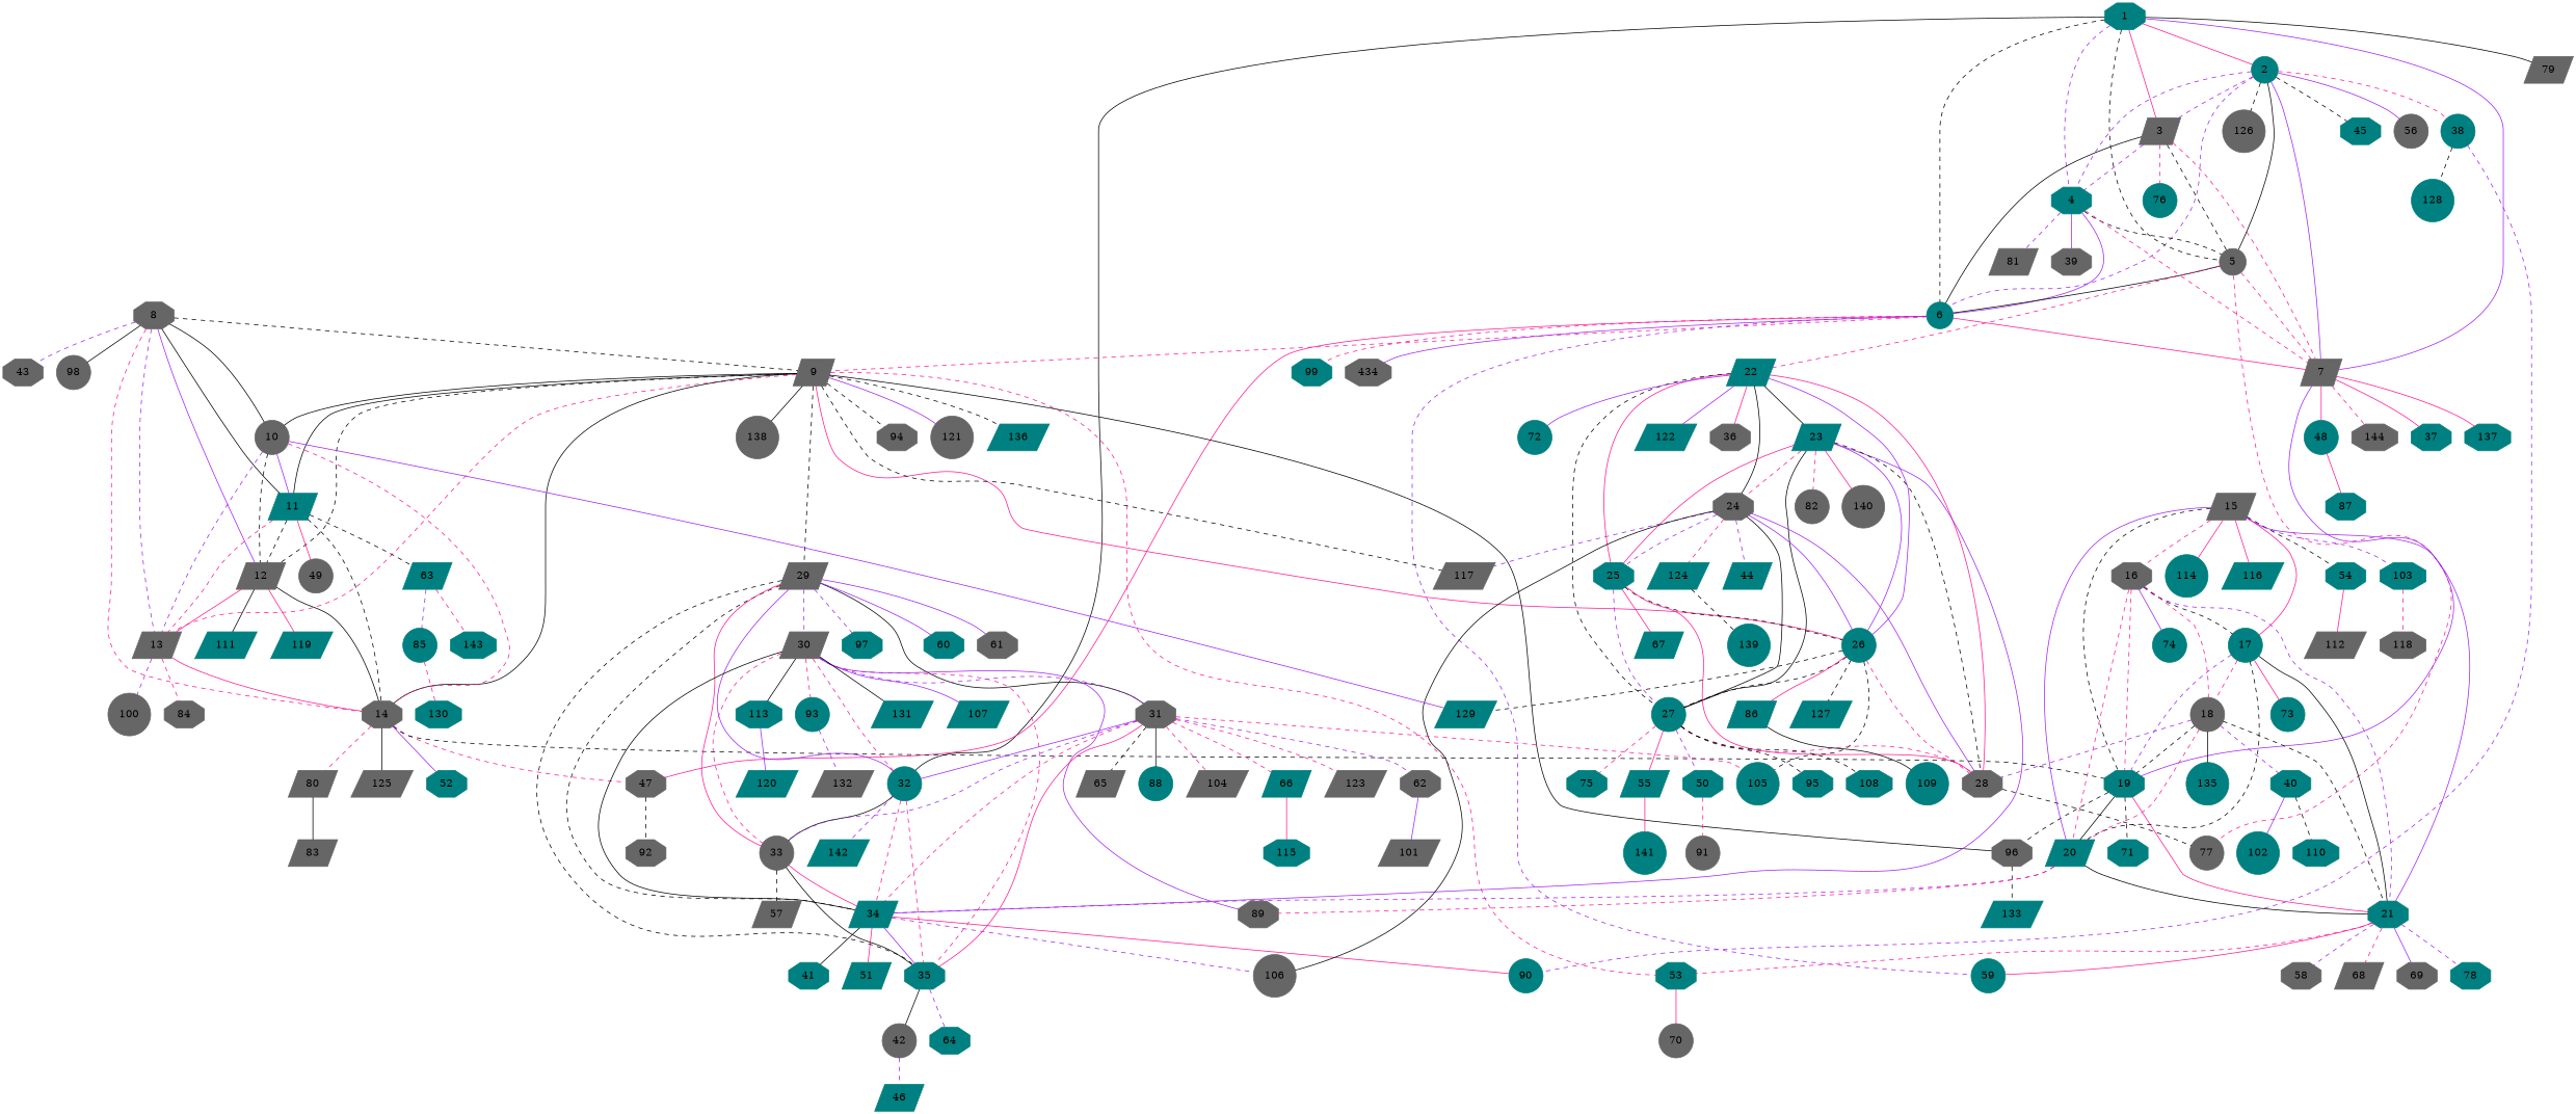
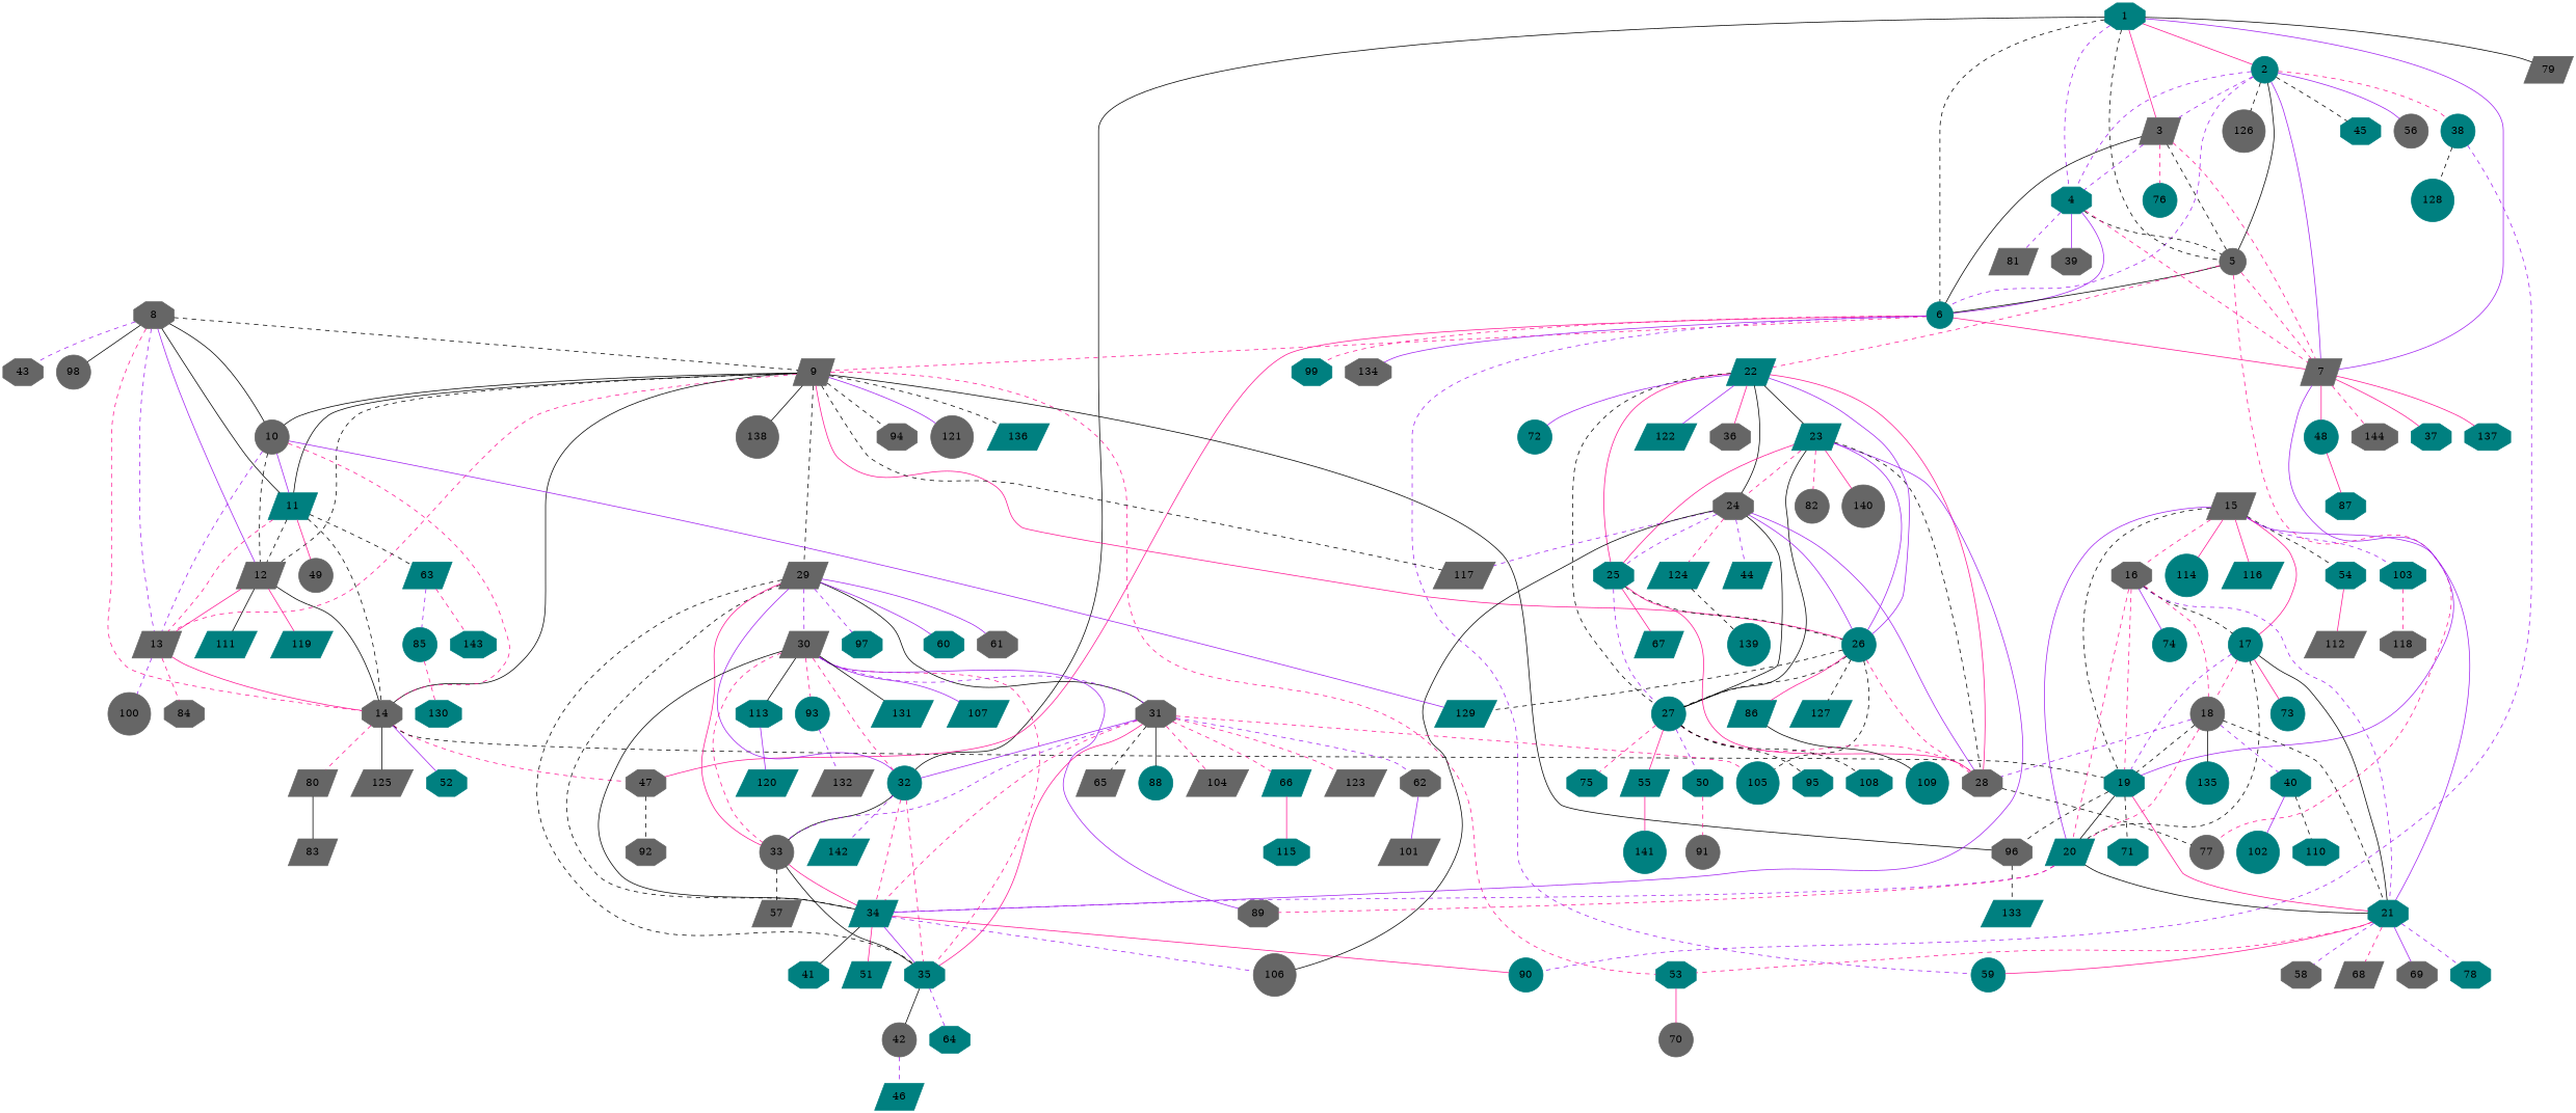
  graph {
    node [color=teal shape=octagon style=filled]
    edge [color=deeppink style=dashed]
    2 [shape=circle]
    1
    3 [color=gray40 shape=parallelogram]
    4
    5 [color=gray40 shape=circle]
    6 [shape=circle]
    7 [color=gray40 shape=parallelogram]
    32 [shape=circle]
    79 [color=gray40 shape=parallelogram]
    38 [shape=circle]
    45
    56 [color=gray40 shape=circle]
    126 [color=gray40 shape=circle]
    76 [shape=circle]
    39 [color=gray40]
    81 [color=gray40 shape=parallelogram]
    22 [shape=parallelogram]
    77 [color=gray40 shape=circle]
    9 [color=gray40 shape=parallelogram]
    47 [color=gray40]
    59 [shape=circle]
    99
-   134 [color=gray40 label=434]
+   134 [color=gray40]
    19
    37
    48 [shape=circle]
    137
    144 [color=gray40]
    34 [shape=parallelogram]
    33 [color=gray40 shape=circle]
    35
    142 [shape=parallelogram]
    90 [shape=circle]
    128 [shape=circle]
    26 [shape=circle]
    28 [color=gray40]
    23 [shape=parallelogram]
    24 [color=gray40]
    25
    27 [shape=circle]
    36 [color=gray40]
    72 [shape=circle]
    122 [shape=parallelogram]
    10 [color=gray40 shape=circle]
    11 [shape=parallelogram]
    12 [color=gray40 shape=parallelogram]
    13 [color=gray40 shape=parallelogram]
    14 [color=gray40]
    29 [color=gray40 shape=parallelogram]
    53
    94 [color=gray40]
    96 [color=gray40]
    117 [color=gray40 shape=parallelogram]
    121 [color=gray40 shape=circle]
    136 [shape=parallelogram]
    138 [color=gray40 shape=circle]
    92 [color=gray40]
    20 [shape=parallelogram]
    21
    71
    87
    8 [color=gray40]
    43 [color=gray40]
    98 [color=gray40 shape=circle]
    129 [shape=parallelogram]
    49 [color=gray40 shape=circle]
    63 [shape=parallelogram]
    111 [shape=parallelogram]
    119 [shape=parallelogram]
    84 [color=gray40]
    100 [color=gray40 shape=circle]
    52
    80 [color=gray40 shape=parallelogram]
    125 [color=gray40 shape=parallelogram]
    86 [shape=parallelogram]
    105 [shape=circle]
    127 [shape=parallelogram]
    30 [color=gray40 shape=parallelogram]
    31 [color=gray40]
    60
    61 [color=gray40]
    97
    70 [color=gray40 shape=circle]
    133 [shape=parallelogram]
    85 [shape=circle]
    143
    83 [color=gray40 shape=parallelogram]
    15 [color=gray40 shape=parallelogram]
    16 [color=gray40]
    17 [shape=circle]
    54
    103
    114 [shape=circle]
    116 [shape=parallelogram]
    18 [color=gray40 shape=circle]
    74 [shape=circle]
    73 [shape=circle]
    40
    135 [shape=circle]
    89 [color=gray40]
    58 [color=gray40]
    68 [color=gray40 shape=parallelogram]
    69 [color=gray40]
    78
    112 [color=gray40 shape=parallelogram]
    118 [color=gray40]
    102 [shape=circle]
    110
    106 [color=gray40 shape=circle]
    41
    51 [shape=parallelogram]
    82 [color=gray40 shape=circle]
    140 [color=gray40 shape=circle]
    44 [shape=parallelogram]
    124 [shape=parallelogram]
    67 [shape=parallelogram]
    50
    55 [shape=parallelogram]
    75
    95
    108
    139 [shape=circle]
    109 [shape=circle]
    91 [color=gray40 shape=circle]
    141 [shape=circle]
    93 [shape=circle]
    107 [shape=parallelogram]
    113
    131 [shape=parallelogram]
    62 [color=gray40]
    65 [color=gray40 shape=parallelogram]
    66 [shape=parallelogram]
    88 [shape=circle]
    104 [color=gray40 shape=parallelogram]
    123 [color=gray40 shape=parallelogram]
    57 [color=gray40 shape=parallelogram]
    42 [color=gray40 shape=circle]
    64
    132 [color=gray40 shape=parallelogram]
    120 [shape=parallelogram]
    101 [color=gray40 shape=parallelogram]
    115
    46 [shape=parallelogram]
    130
    2 -- 3 [color=purple]
    2 -- 4 [color=purple]
    2 -- 5 [color=black style=solid]
    2 -- 6 [color=purple]
    2 -- 7 [color=purple style=solid]
    2 -- 38
    2 -- 45 [color=black]
    2 -- 56 [color=purple style=solid]
    2 -- 126 [color=black]
    1 -- 2 [style=solid]
    1 -- 3 [style=solid]
    1 -- 4 [color=purple]
    1 -- 5 [color=black]
    1 -- 6 [color=black]
    1 -- 7 [color=purple style=solid]
    1 -- 32 [color=black style=solid]
    1 -- 79 [color=black style=solid]
    3 -- 4 [color=purple]
    3 -- 5 [color=black]
    3 -- 6 [color=black style=solid]
    3 -- 7
    3 -- 76
    4 -- 5 [color=black]
    4 -- 6 [color=purple style=solid]
    4 -- 7
    4 -- 39 [color=purple style=solid]
    4 -- 81 [color=purple]
    5 -- 6 [color=black style=solid]
    5 -- 7
    5 -- 22
    5 -- 77
    6 -- 7 [style=solid]
    6 -- 9
    6 -- 47 [style=solid]
    6 -- 59 [color=purple]
    6 -- 99
    6 -- 134 [color=purple style=solid]
    7 -- 19 [color=purple style=solid]
    7 -- 37 [style=solid]
    7 -- 48 [style=solid]
    7 -- 137 [style=solid]
    7 -- 144
    32 -- 34
    32 -- 33 [color=black style=solid]
    32 -- 35
    32 -- 142 [color=purple]
    38 -- 90 [color=purple]
    38 -- 128 [color=black]
    22 -- 26 [color=purple style=solid]
    22 -- 28 [style=solid]
    22 -- 23 [color=black style=solid]
    22 -- 24 [color=black style=solid]
    22 -- 25 [style=solid]
    22 -- 27 [color=black]
    22 -- 36 [style=solid]
    22 -- 72 [color=purple style=solid]
    22 -- 122 [color=purple style=solid]
    9 -- 26 [style=solid]
    9 -- 10 [color=black style=solid]
    9 -- 11 [color=black style=solid]
    9 -- 12 [color=black]
    9 -- 13
    9 -- 14 [color=black style=solid]
    9 -- 29 [color=black]
    9 -- 53
    9 -- 94 [color=black]
    9 -- 96 [color=black style=solid]
    9 -- 117 [color=black]
    9 -- 121 [color=purple style=solid]
    9 -- 136 [color=black]
    9 -- 138 [color=black style=solid]
    47 -- 92 [color=black]
    19 -- 96 [color=black]
    19 -- 20 [color=black style=solid]
    19 -- 21 [style=solid]
    19 -- 71 [color=black]
    48 -- 87 [style=solid]
    34 -- 35 [color=purple style=solid]
    34 -- 90 [style=solid]
    34 -- 106 [color=purple]
    34 -- 41 [color=black style=solid]
    34 -- 51 [style=solid]
    33 -- 34 [style=solid]
    33 -- 35 [color=black style=solid]
    33 -- 57 [color=black]
    35 -- 42 [color=black style=solid]
    35 -- 64 [color=purple]
    26 -- 28
    26 -- 27 [color=black]
    26 -- 129 [color=black]
    26 -- 86 [style=solid]
    26 -- 105 [color=black]
    26 -- 127 [color=black]
    28 -- 77 [color=black]
    23 -- 34 [color=purple style=solid]
    23 -- 26 [color=purple style=solid]
    23 -- 28 [color=black]
    23 -- 24
    23 -- 25 [style=solid]
    23 -- 27 [color=black style=solid]
    23 -- 82
    23 -- 140 [style=solid]
    24 -- 26 [color=purple style=solid]
    24 -- 28 [color=purple style=solid]
    24 -- 25 [color=purple]
    24 -- 27 [color=black style=solid]
    24 -- 117 [color=purple]
    24 -- 106 [color=black style=solid]
    24 -- 44 [color=purple]
    24 -- 124
    25 -- 26 [color=black]
    25 -- 28 [style=solid]
    25 -- 27 [color=purple]
    25 -- 67 [style=solid]
    27 -- 28
    27 -- 50 [color=purple]
    27 -- 55 [style=solid]
    27 -- 75
    27 -- 95 [color=black]
    27 -- 108 [color=black]
    10 -- 11 [color=purple style=solid]
    10 -- 12 [color=black]
    10 -- 13 [color=purple]
    10 -- 14
    10 -- 129 [color=purple style=solid]
    11 -- 12 [color=black]
    11 -- 13
    11 -- 14 [color=black]
    11 -- 49 [style=solid]
    11 -- 63 [color=black]
    12 -- 13 [style=solid]
    12 -- 14 [color=black style=solid]
    12 -- 111 [color=black style=solid]
    12 -- 119 [style=solid]
    13 -- 14 [style=solid]
    13 -- 84
    13 -- 100 [color=purple]
    14 -- 47
    14 -- 19 [color=black]
    14 -- 52 [color=purple style=solid]
    14 -- 80
    14 -- 125 [color=black style=solid]
    29 -- 32 [color=purple style=solid]
    29 -- 34 [color=black]
    29 -- 33 [style=solid]
    29 -- 35 [color=black]
    29 -- 30 [color=purple]
    29 -- 31 [color=black style=solid]
    29 -- 60 [color=purple style=solid]
    29 -- 61 [color=purple style=solid]
    29 -- 97 [color=purple]
    53 -- 70 [style=solid]
    96 -- 133 [color=black]
    20 -- 34 [color=purple]
    20 -- 21 [color=black style=solid]
    20 -- 89
    21 -- 59 [style=solid]
    21 -- 53
    21 -- 58 [color=purple]
    21 -- 68
    21 -- 69 [color=purple style=solid]
    21 -- 78 [color=purple]
    8 -- 9 [color=black]
    8 -- 10 [color=black style=solid]
    8 -- 11 [color=black style=solid]
    8 -- 12 [color=purple style=solid]
    8 -- 13 [color=purple]
    8 -- 14
    8 -- 43 [color=purple]
    8 -- 98 [color=black style=solid]
    63 -- 85 [color=purple]
    63 -- 143
    80 -- 83 [color=black style=solid]
    86 -- 109 [color=black style=solid]
    30 -- 32
    30 -- 34 [color=black style=solid]
    30 -- 33
    30 -- 35
    30 -- 31 [color=purple]
    30 -- 89 [color=purple style=solid]
    30 -- 93
    30 -- 107 [color=purple style=solid]
    30 -- 113 [color=black style=solid]
    30 -- 131 [color=black style=solid]
    31 -- 32 [color=purple style=solid]
    31 -- 34
    31 -- 33 [color=purple]
    31 -- 35 [style=solid]
    31 -- 105
    31 -- 62 [color=purple]
    31 -- 65 [color=black]
    31 -- 66
    31 -- 88 [color=black style=solid]
    31 -- 104
    31 -- 123
    85 -- 130
    15 -- 19 [color=black]
    15 -- 20 [color=purple style=solid]
    15 -- 21 [color=purple style=solid]
    15 -- 16
    15 -- 17 [style=solid]
    15 -- 54 [color=black]
    15 -- 103 [color=purple]
    15 -- 114 [style=solid]
    15 -- 116 [style=solid]
    16 -- 19
    16 -- 20
    16 -- 21 [color=purple]
    16 -- 17 [color=black]
    16 -- 18
    16 -- 74 [color=purple style=solid]
    17 -- 19 [color=purple]
    17 -- 20 [color=black]
    17 -- 21 [color=black style=solid]
    17 -- 18
    17 -- 73 [style=solid]
    54 -- 112 [style=solid]
    103 -- 118
    18 -- 19 [color=black]
    18 -- 28 [color=purple]
    18 -- 20
    18 -- 21 [color=black]
    18 -- 40 [color=purple]
    18 -- 135 [color=black style=solid]
    40 -- 102 [color=purple style=solid]
    40 -- 110 [color=black]
    124 -- 139 [color=black]
    50 -- 91
    55 -- 141 [style=solid]
    93 -- 132 [color=purple]
    113 -- 120 [color=purple style=solid]
    62 -- 101 [color=purple style=solid]
    66 -- 115 [style=solid]
    42 -- 46 [color=purple]
  }
